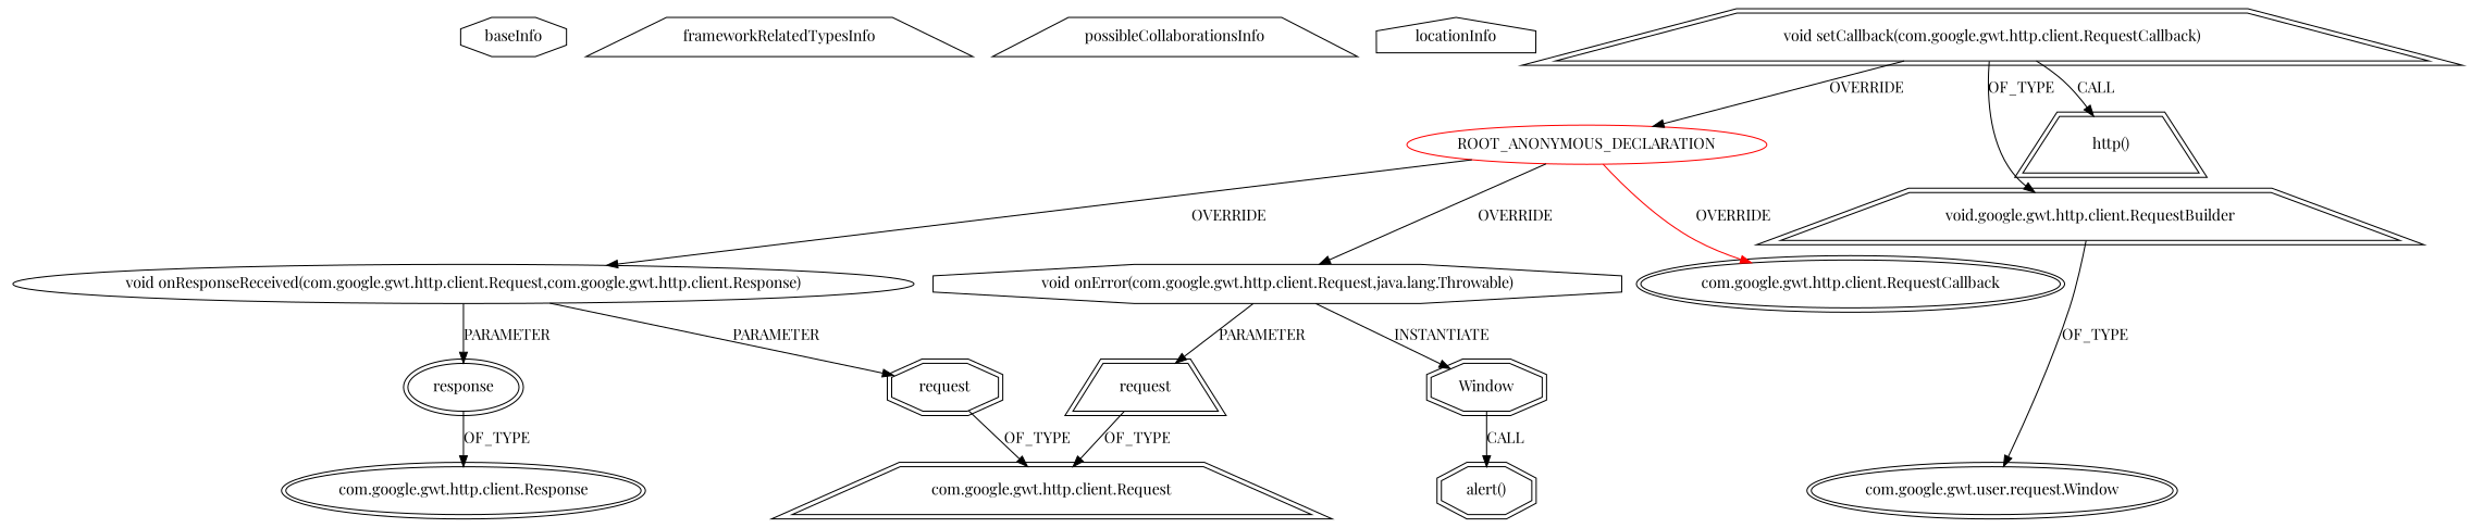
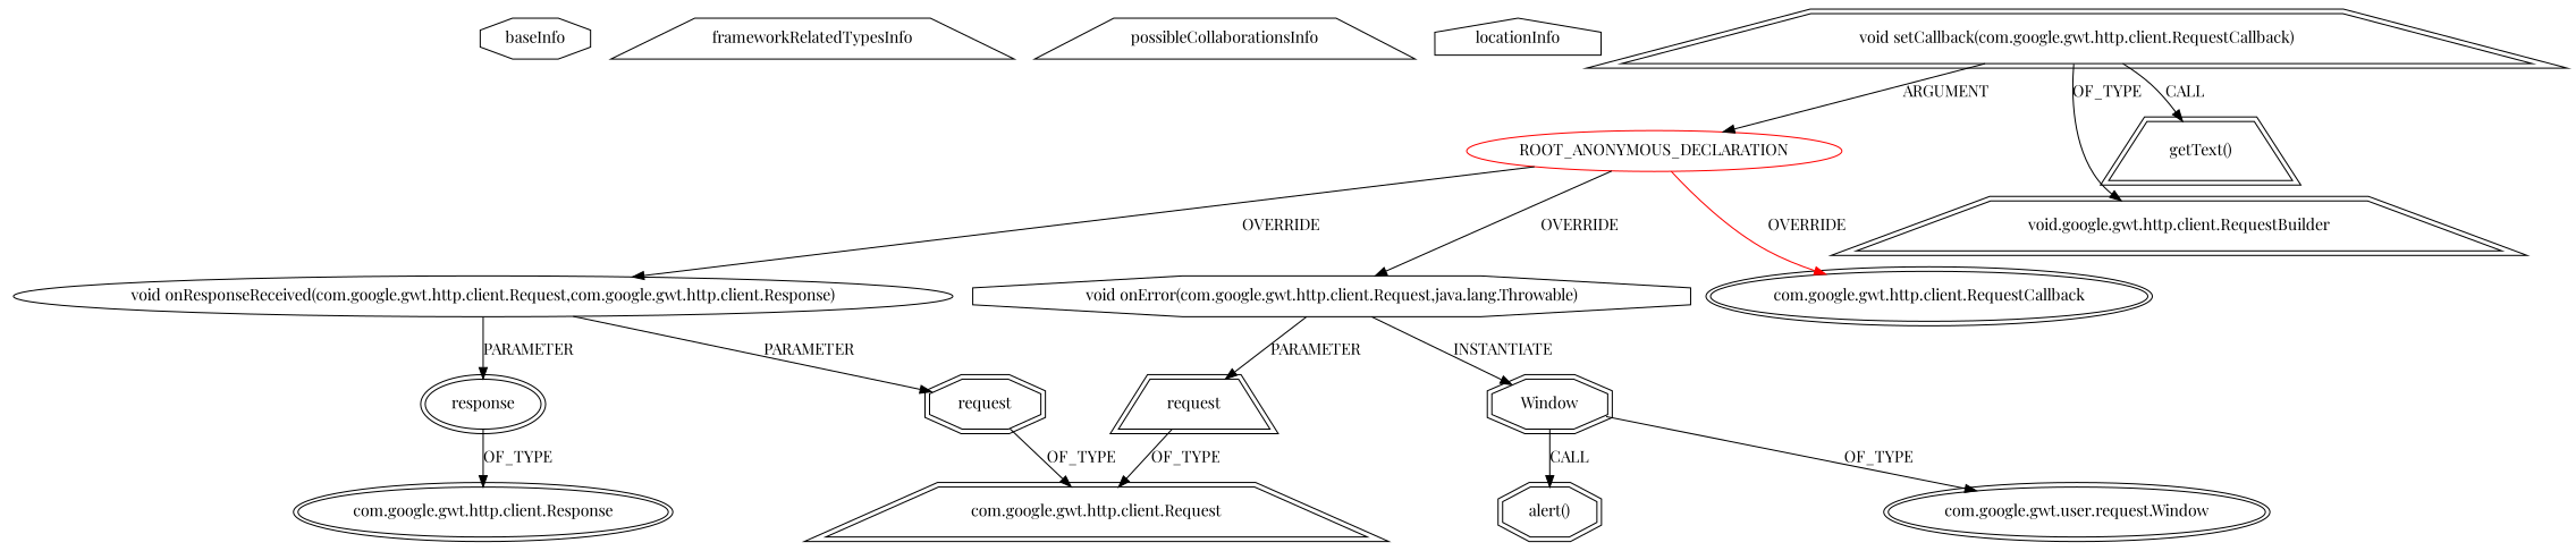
  digraph {
    fontname="Playfair Display"
    node [fontname="Playfair Display" shape=trapezium isFrameworkType=true peripheries=2]
    edge [fontname="Playfair Display"]
    baseInfo [category=extension_graph graphId=5 isAnonymous=true possibleRelation=false shape=octagon isFrameworkType="" peripheries=""]
    frameworkRelatedTypesInfo [0="com.google.gwt.http.client.RequestCallback" isFrameworkType="" peripheries=""]
    possibleCollaborationsInfo [isFrameworkType="" peripheries=""]
    locationInfo [contextSignature="void onClick(com.google.gwt.event.dom.client.ClickEvent)" filePath="/12010994-GLI-TP1/GLI-TP1-master/src/main/java/fr/istic/m2gl/gli/client/gli.java" graphId=5 projectName="12010994-GLI-TP1" shape=house isFrameworkType="" peripheries=""]
    n5 [color=red isFrameworkType=false label=ROOT_ANONYMOUS_DECLARATION shape=ellipse vertexType=ROOT_ANONYMOUS_DECLARATION peripheries=""]
    n6 [label="com.google.gwt.http.client.RequestCallback" shape=ellipse vertexType=FRAMEWORK_INTERFACE_TYPE]
    n7 [isFrameworkType=false label="void onResponseReceived(com.google.gwt.http.client.Request,com.google.gwt.http.client.Response)" shape=ellipse vertexType=OVERRIDING_METHOD_DECLARATION peripheries=""]
    n8 [isFrameworkType=false label="void onError(com.google.gwt.http.client.Request,java.lang.Throwable)" shape=octagon vertexType=OVERRIDING_METHOD_DECLARATION peripheries=""]
    n9 [label=request shape=octagon vertexType=PARAMETER_DECLARATION]
    n10 [label=response shape=ellipse vertexType=PARAMETER_DECLARATION]
    n11 [label=request vertexType=PARAMETER_DECLARATION]
    n12 [label=Window shape=octagon vertexType=VARIABLE_EXPRESION]
    n13 [label="void setCallback(com.google.gwt.http.client.RequestCallback)" vertexType=OUTSIDE_CALL]
    n14 [label="void.google.gwt.http.client.RequestBuilder" vertexType=FRAMEWORK_CLASS_TYPE]
-   n15 [label="http()" vertexType=INSIDE_CALL]
+   n15 [label="getText()" vertexType=INSIDE_CALL]
    n16 [label="com.google.gwt.http.client.Request" vertexType=FRAMEWORK_CLASS_TYPE]
    n17 [label="com.google.gwt.http.client.Response" shape=ellipse vertexType=FRAMEWORK_CLASS_TYPE]
    n18 [label="com.google.gwt.user.request.Window" shape=ellipse vertexType=FRAMEWORK_CLASS_TYPE]
    n19 [label="alert()" shape=octagon vertexType=INSIDE_CALL]
    n5 -> n6 [color=red label=OVERRIDE]
    n5 -> n7 [label=OVERRIDE]
    n5 -> n8 [label=OVERRIDE]
    n7 -> n9 [label=PARAMETER]
    n7 -> n10 [label=PARAMETER]
    n8 -> n11 [label=PARAMETER]
    n8 -> n12 [label=INSTANTIATE]
    n9 -> n16 [label=OF_TYPE]
    n10 -> n17 [label=OF_TYPE]
    n11 -> n16 [label=OF_TYPE]
-   n14 -> n18 [label=OF_TYPE]
+   n12 -> n18 [label=OF_TYPE]
    n12 -> n19 [label=CALL]
-   n13 -> n5 [label=OVERRIDE]
+   n13 -> n5 [label=ARGUMENT]
    n13 -> n14 [label=OF_TYPE]
    n13 -> n15 [label=CALL]
  }
